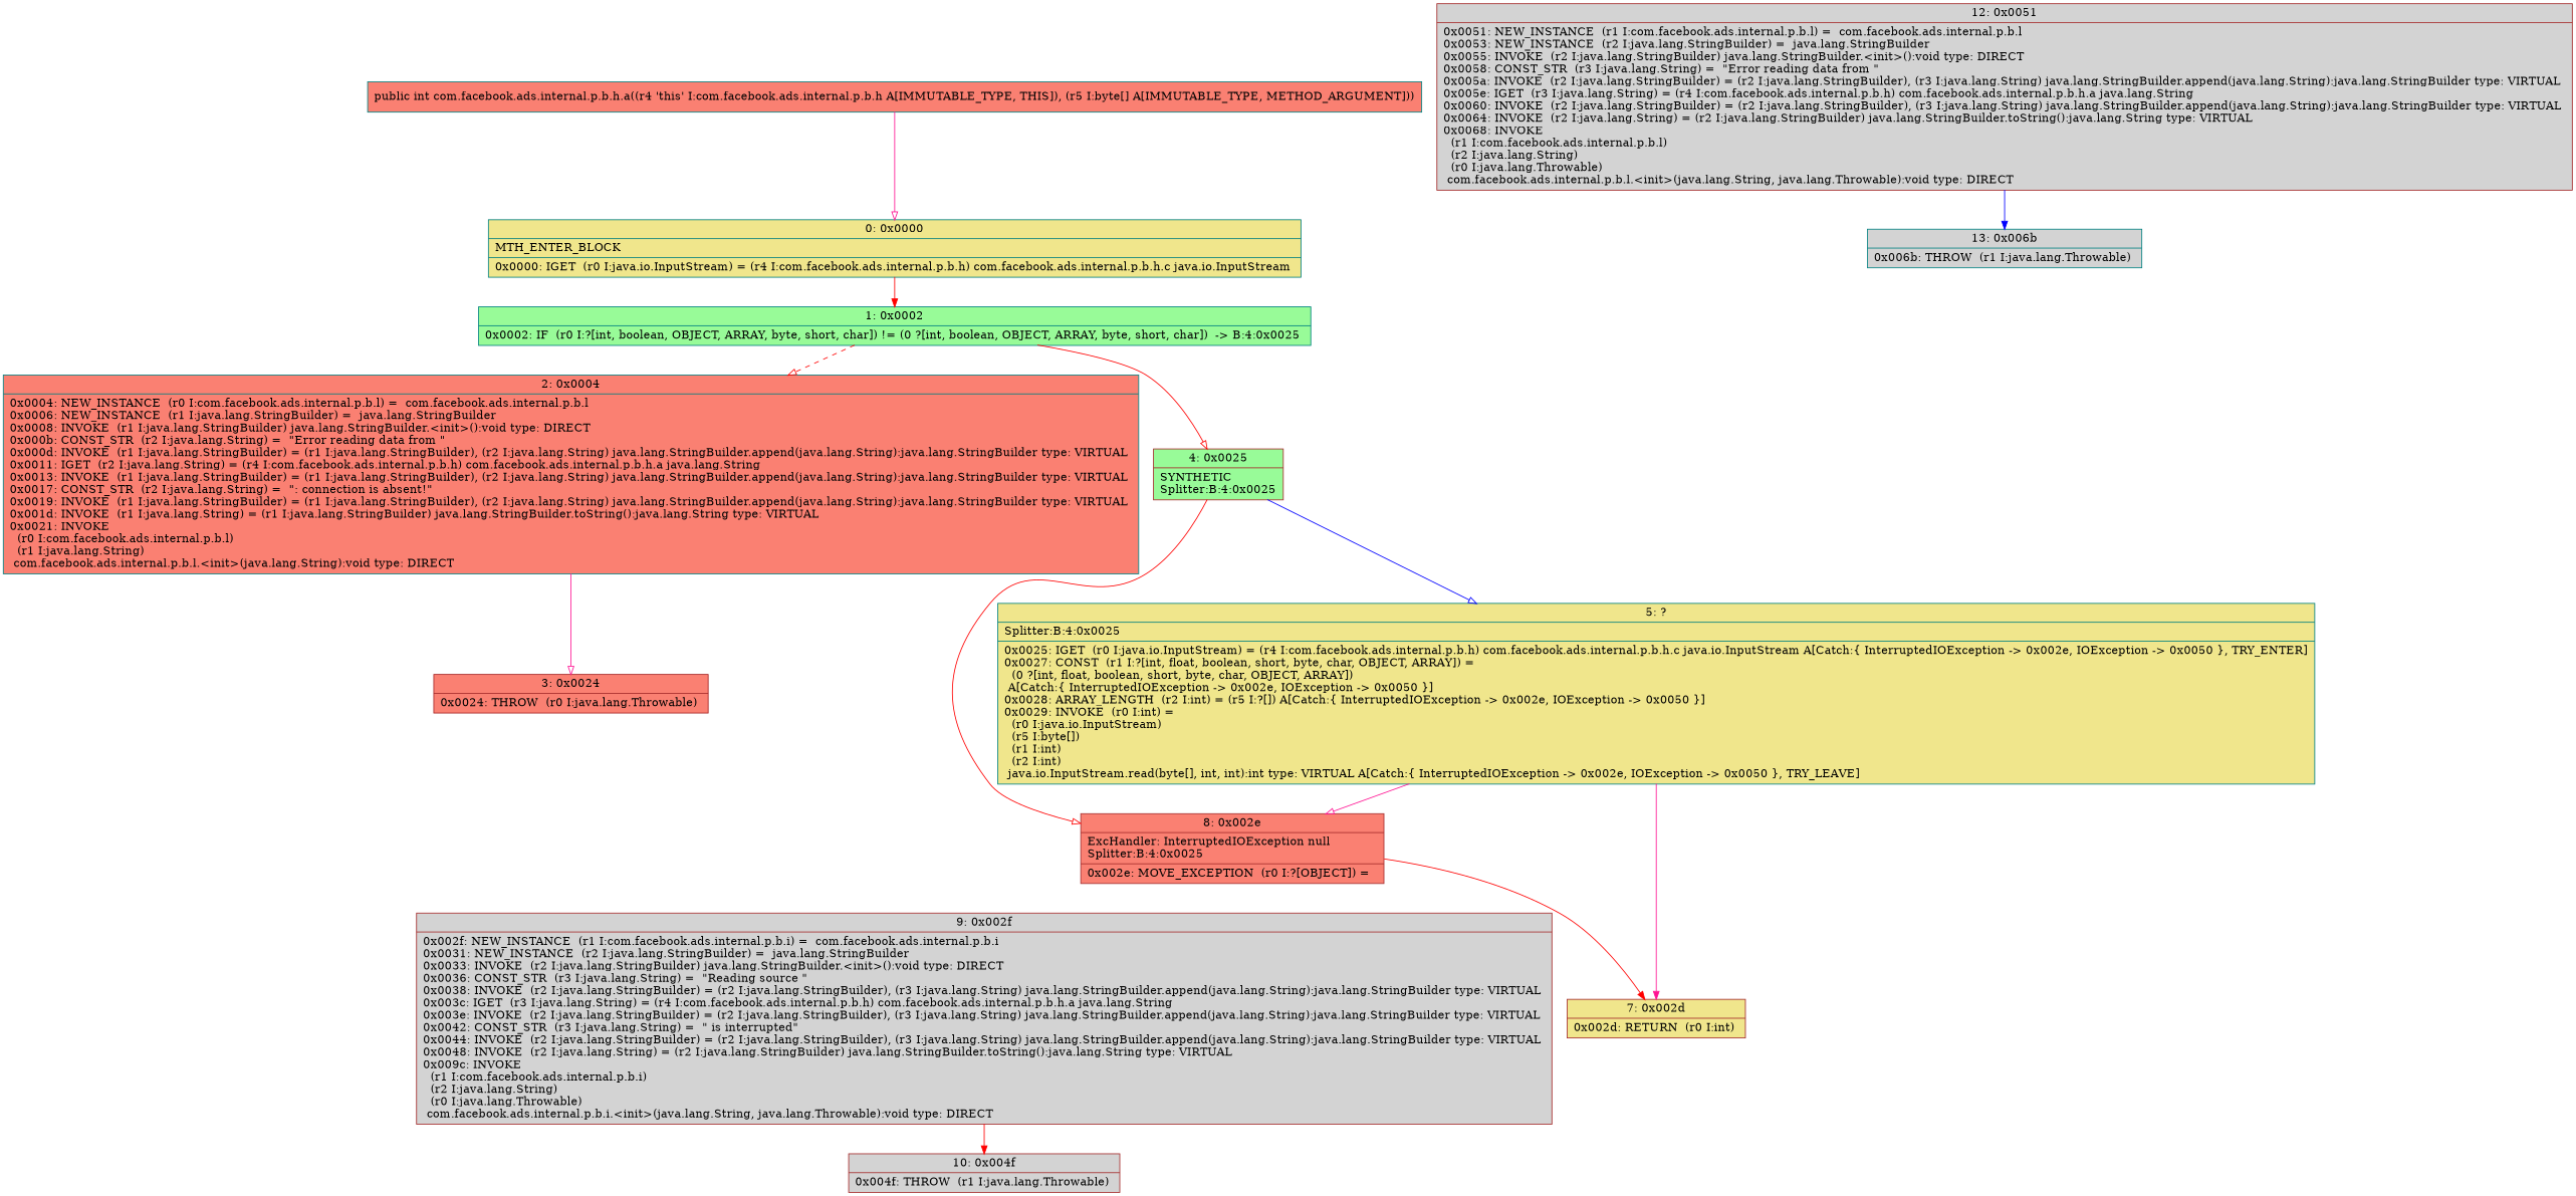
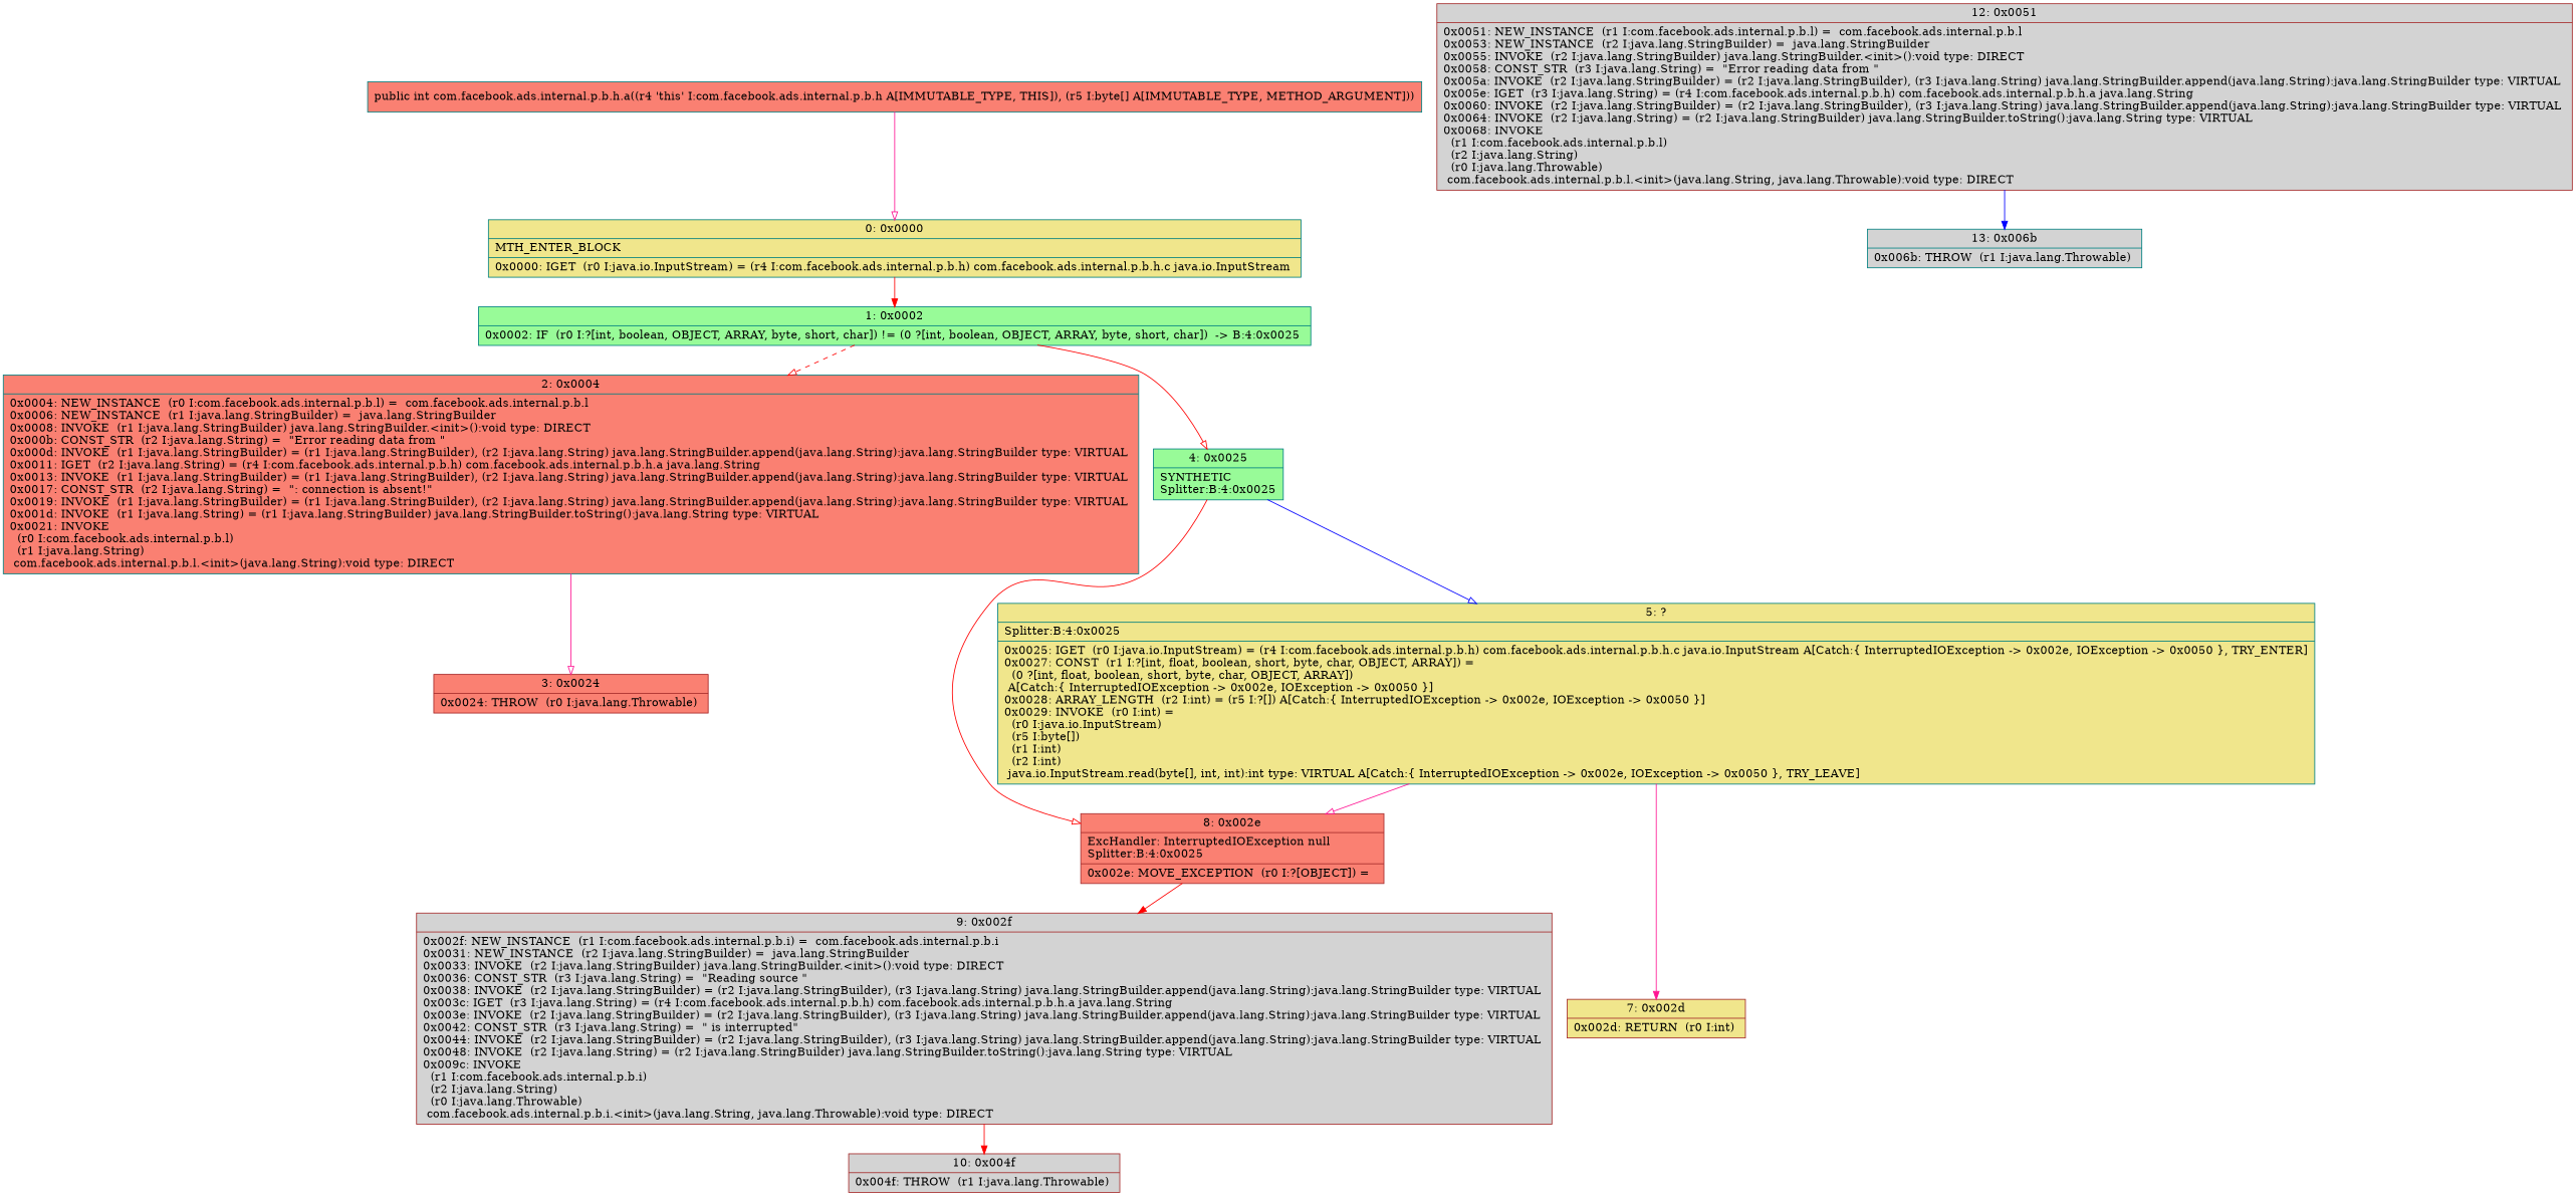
  digraph {
    node [color=brown fillcolor=salmon shape=record style=filled]
    edge [arrowhead=onormal color=red]
    n1 [color=teal fillcolor=khaki label="{0\:\ 0x0000|MTH_ENTER_BLOCK\l|0x0000: IGET  (r0 I:java.io.InputStream) = (r4 I:com.facebook.ads.internal.p.b.h) com.facebook.ads.internal.p.b.h.c java.io.InputStream \l}"]
    n2 [color=teal fillcolor=palegreen label="{1\:\ 0x0002|0x0002: IF  (r0 I:?[int, boolean, OBJECT, ARRAY, byte, short, char]) != (0 ?[int, boolean, OBJECT, ARRAY, byte, short, char])  \-\> B:4:0x0025 \l}"]
    n3 [color=teal label="{2\:\ 0x0004|0x0004: NEW_INSTANCE  (r0 I:com.facebook.ads.internal.p.b.l) =  com.facebook.ads.internal.p.b.l \l0x0006: NEW_INSTANCE  (r1 I:java.lang.StringBuilder) =  java.lang.StringBuilder \l0x0008: INVOKE  (r1 I:java.lang.StringBuilder) java.lang.StringBuilder.\<init\>():void type: DIRECT \l0x000b: CONST_STR  (r2 I:java.lang.String) =  \"Error reading data from \" \l0x000d: INVOKE  (r1 I:java.lang.StringBuilder) = (r1 I:java.lang.StringBuilder), (r2 I:java.lang.String) java.lang.StringBuilder.append(java.lang.String):java.lang.StringBuilder type: VIRTUAL \l0x0011: IGET  (r2 I:java.lang.String) = (r4 I:com.facebook.ads.internal.p.b.h) com.facebook.ads.internal.p.b.h.a java.lang.String \l0x0013: INVOKE  (r1 I:java.lang.StringBuilder) = (r1 I:java.lang.StringBuilder), (r2 I:java.lang.String) java.lang.StringBuilder.append(java.lang.String):java.lang.StringBuilder type: VIRTUAL \l0x0017: CONST_STR  (r2 I:java.lang.String) =  \": connection is absent!\" \l0x0019: INVOKE  (r1 I:java.lang.StringBuilder) = (r1 I:java.lang.StringBuilder), (r2 I:java.lang.String) java.lang.StringBuilder.append(java.lang.String):java.lang.StringBuilder type: VIRTUAL \l0x001d: INVOKE  (r1 I:java.lang.String) = (r1 I:java.lang.StringBuilder) java.lang.StringBuilder.toString():java.lang.String type: VIRTUAL \l0x0021: INVOKE  \l  (r0 I:com.facebook.ads.internal.p.b.l)\l  (r1 I:java.lang.String)\l com.facebook.ads.internal.p.b.l.\<init\>(java.lang.String):void type: DIRECT \l}"]
-   n4 [fillcolor=palegreen label="{4\:\ 0x0025|SYNTHETIC\lSplitter:B:4:0x0025\l}"]
+   n4 [color=teal fillcolor=palegreen label="{4\:\ 0x0025|SYNTHETIC\lSplitter:B:4:0x0025\l}"]
    n5 [label="{3\:\ 0x0024|0x0024: THROW  (r0 I:java.lang.Throwable) \l}"]
    n6 [color=teal fillcolor=khaki label="{5\:\ ?|Splitter:B:4:0x0025\l|0x0025: IGET  (r0 I:java.io.InputStream) = (r4 I:com.facebook.ads.internal.p.b.h) com.facebook.ads.internal.p.b.h.c java.io.InputStream A[Catch:\{ InterruptedIOException \-\> 0x002e, IOException \-\> 0x0050 \}, TRY_ENTER]\l0x0027: CONST  (r1 I:?[int, float, boolean, short, byte, char, OBJECT, ARRAY]) = \l  (0 ?[int, float, boolean, short, byte, char, OBJECT, ARRAY])\l A[Catch:\{ InterruptedIOException \-\> 0x002e, IOException \-\> 0x0050 \}]\l0x0028: ARRAY_LENGTH  (r2 I:int) = (r5 I:?[]) A[Catch:\{ InterruptedIOException \-\> 0x002e, IOException \-\> 0x0050 \}]\l0x0029: INVOKE  (r0 I:int) = \l  (r0 I:java.io.InputStream)\l  (r5 I:byte[])\l  (r1 I:int)\l  (r2 I:int)\l java.io.InputStream.read(byte[], int, int):int type: VIRTUAL A[Catch:\{ InterruptedIOException \-\> 0x002e, IOException \-\> 0x0050 \}, TRY_LEAVE]\l}"]
    n7 [label="{8\:\ 0x002e|ExcHandler: InterruptedIOException null\lSplitter:B:4:0x0025\l|0x002e: MOVE_EXCEPTION  (r0 I:?[OBJECT]) =  \l}"]
    n8 [fillcolor=khaki label="{7\:\ 0x002d|0x002d: RETURN  (r0 I:int) \l}"]
    n9 [fillcolor=lightgrey label="{9\:\ 0x002f|0x002f: NEW_INSTANCE  (r1 I:com.facebook.ads.internal.p.b.i) =  com.facebook.ads.internal.p.b.i \l0x0031: NEW_INSTANCE  (r2 I:java.lang.StringBuilder) =  java.lang.StringBuilder \l0x0033: INVOKE  (r2 I:java.lang.StringBuilder) java.lang.StringBuilder.\<init\>():void type: DIRECT \l0x0036: CONST_STR  (r3 I:java.lang.String) =  \"Reading source \" \l0x0038: INVOKE  (r2 I:java.lang.StringBuilder) = (r2 I:java.lang.StringBuilder), (r3 I:java.lang.String) java.lang.StringBuilder.append(java.lang.String):java.lang.StringBuilder type: VIRTUAL \l0x003c: IGET  (r3 I:java.lang.String) = (r4 I:com.facebook.ads.internal.p.b.h) com.facebook.ads.internal.p.b.h.a java.lang.String \l0x003e: INVOKE  (r2 I:java.lang.StringBuilder) = (r2 I:java.lang.StringBuilder), (r3 I:java.lang.String) java.lang.StringBuilder.append(java.lang.String):java.lang.StringBuilder type: VIRTUAL \l0x0042: CONST_STR  (r3 I:java.lang.String) =  \" is interrupted\" \l0x0044: INVOKE  (r2 I:java.lang.StringBuilder) = (r2 I:java.lang.StringBuilder), (r3 I:java.lang.String) java.lang.StringBuilder.append(java.lang.String):java.lang.StringBuilder type: VIRTUAL \l0x0048: INVOKE  (r2 I:java.lang.String) = (r2 I:java.lang.StringBuilder) java.lang.StringBuilder.toString():java.lang.String type: VIRTUAL \l0x009c: INVOKE  \l  (r1 I:com.facebook.ads.internal.p.b.i)\l  (r2 I:java.lang.String)\l  (r0 I:java.lang.Throwable)\l com.facebook.ads.internal.p.b.i.\<init\>(java.lang.String, java.lang.Throwable):void type: DIRECT \l}"]
    n10 [fillcolor=lightgrey label="{10\:\ 0x004f|0x004f: THROW  (r1 I:java.lang.Throwable) \l}"]
    n11 [fillcolor=lightgrey label="{12\:\ 0x0051|0x0051: NEW_INSTANCE  (r1 I:com.facebook.ads.internal.p.b.l) =  com.facebook.ads.internal.p.b.l \l0x0053: NEW_INSTANCE  (r2 I:java.lang.StringBuilder) =  java.lang.StringBuilder \l0x0055: INVOKE  (r2 I:java.lang.StringBuilder) java.lang.StringBuilder.\<init\>():void type: DIRECT \l0x0058: CONST_STR  (r3 I:java.lang.String) =  \"Error reading data from \" \l0x005a: INVOKE  (r2 I:java.lang.StringBuilder) = (r2 I:java.lang.StringBuilder), (r3 I:java.lang.String) java.lang.StringBuilder.append(java.lang.String):java.lang.StringBuilder type: VIRTUAL \l0x005e: IGET  (r3 I:java.lang.String) = (r4 I:com.facebook.ads.internal.p.b.h) com.facebook.ads.internal.p.b.h.a java.lang.String \l0x0060: INVOKE  (r2 I:java.lang.StringBuilder) = (r2 I:java.lang.StringBuilder), (r3 I:java.lang.String) java.lang.StringBuilder.append(java.lang.String):java.lang.StringBuilder type: VIRTUAL \l0x0064: INVOKE  (r2 I:java.lang.String) = (r2 I:java.lang.StringBuilder) java.lang.StringBuilder.toString():java.lang.String type: VIRTUAL \l0x0068: INVOKE  \l  (r1 I:com.facebook.ads.internal.p.b.l)\l  (r2 I:java.lang.String)\l  (r0 I:java.lang.Throwable)\l com.facebook.ads.internal.p.b.l.\<init\>(java.lang.String, java.lang.Throwable):void type: DIRECT \l}"]
    n12 [color=teal fillcolor=lightgrey label="{13\:\ 0x006b|0x006b: THROW  (r1 I:java.lang.Throwable) \l}"]
    n13 [color=teal label="{public int com.facebook.ads.internal.p.b.h.a((r4 'this' I:com.facebook.ads.internal.p.b.h A[IMMUTABLE_TYPE, THIS]), (r5 I:byte[] A[IMMUTABLE_TYPE, METHOD_ARGUMENT])) }"]
    n1 -> n2 [arrowhead=normal]
    n2 -> n3 [style=dashed]
    n2 -> n4
    n3 -> n5 [color=deeppink]
    n4 -> n6 [color=blue]
    n4 -> n7
    n6 -> n7 [color=deeppink]
    n6 -> n8 [arrowhead=normal color=deeppink]
-   n7 -> n8 [arrowhead=normal]
+   n7 -> n9 [arrowhead=normal]
    n9 -> n10 [arrowhead=normal]
    n11 -> n12 [arrowhead=normal color=blue]
    n13 -> n1 [color=deeppink]
  }
